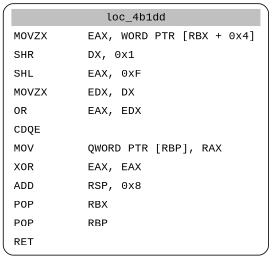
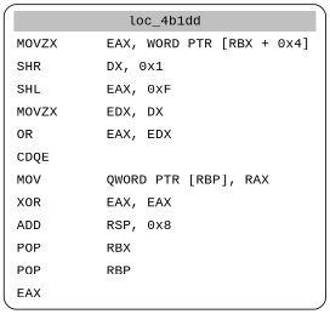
  digraph {
-   n1 [fontname="Courier New" label=<<table border="0" cellborder="0" cellpadding="3"><tr><td align="center" colspan="2" bgcolor="grey">loc_4b1dd</td></tr><tr><td align="left">MOVZX      EAX, WORD PTR [RBX + 0x4]</td></tr><tr><td align="left">SHR        DX, 0x1</td></tr><tr><td align="left">SHL        EAX, 0xF</td></tr><tr><td align="left">MOVZX      EDX, DX</td></tr><tr><td align="left">OR         EAX, EDX</td></tr><tr><td align="left">CDQE       </td></tr><tr><td align="left">MOV        QWORD PTR [RBP], RAX</td></tr><tr><td align="left">XOR        EAX, EAX</td></tr><tr><td align="left">ADD        RSP, 0x8</td></tr><tr><td align="left">POP        RBX</td></tr><tr><td align="left">POP        RBP</td></tr><tr><td align="left">RET        </td></tr></table>> shape=Mrecord]
+   n1 [fontname="Courier New" label=<<table border="0" cellborder="0" cellpadding="3"><tr><td align="center" colspan="2" bgcolor="grey">loc_4b1dd</td></tr><tr><td align="left">MOVZX      EAX, WORD PTR [RBX + 0x4]</td></tr><tr><td align="left">SHR        DX, 0x1</td></tr><tr><td align="left">SHL        EAX, 0xF</td></tr><tr><td align="left">MOVZX      EDX, DX</td></tr><tr><td align="left">OR         EAX, EDX</td></tr><tr><td align="left">CDQE       </td></tr><tr><td align="left">MOV        QWORD PTR [RBP], RAX</td></tr><tr><td align="left">XOR        EAX, EAX</td></tr><tr><td align="left">ADD        RSP, 0x8</td></tr><tr><td align="left">POP        RBX</td></tr><tr><td align="left">POP        RBP</td></tr><tr><td align="left">EAX        </td></tr></table>> shape=Mrecord]
  }
